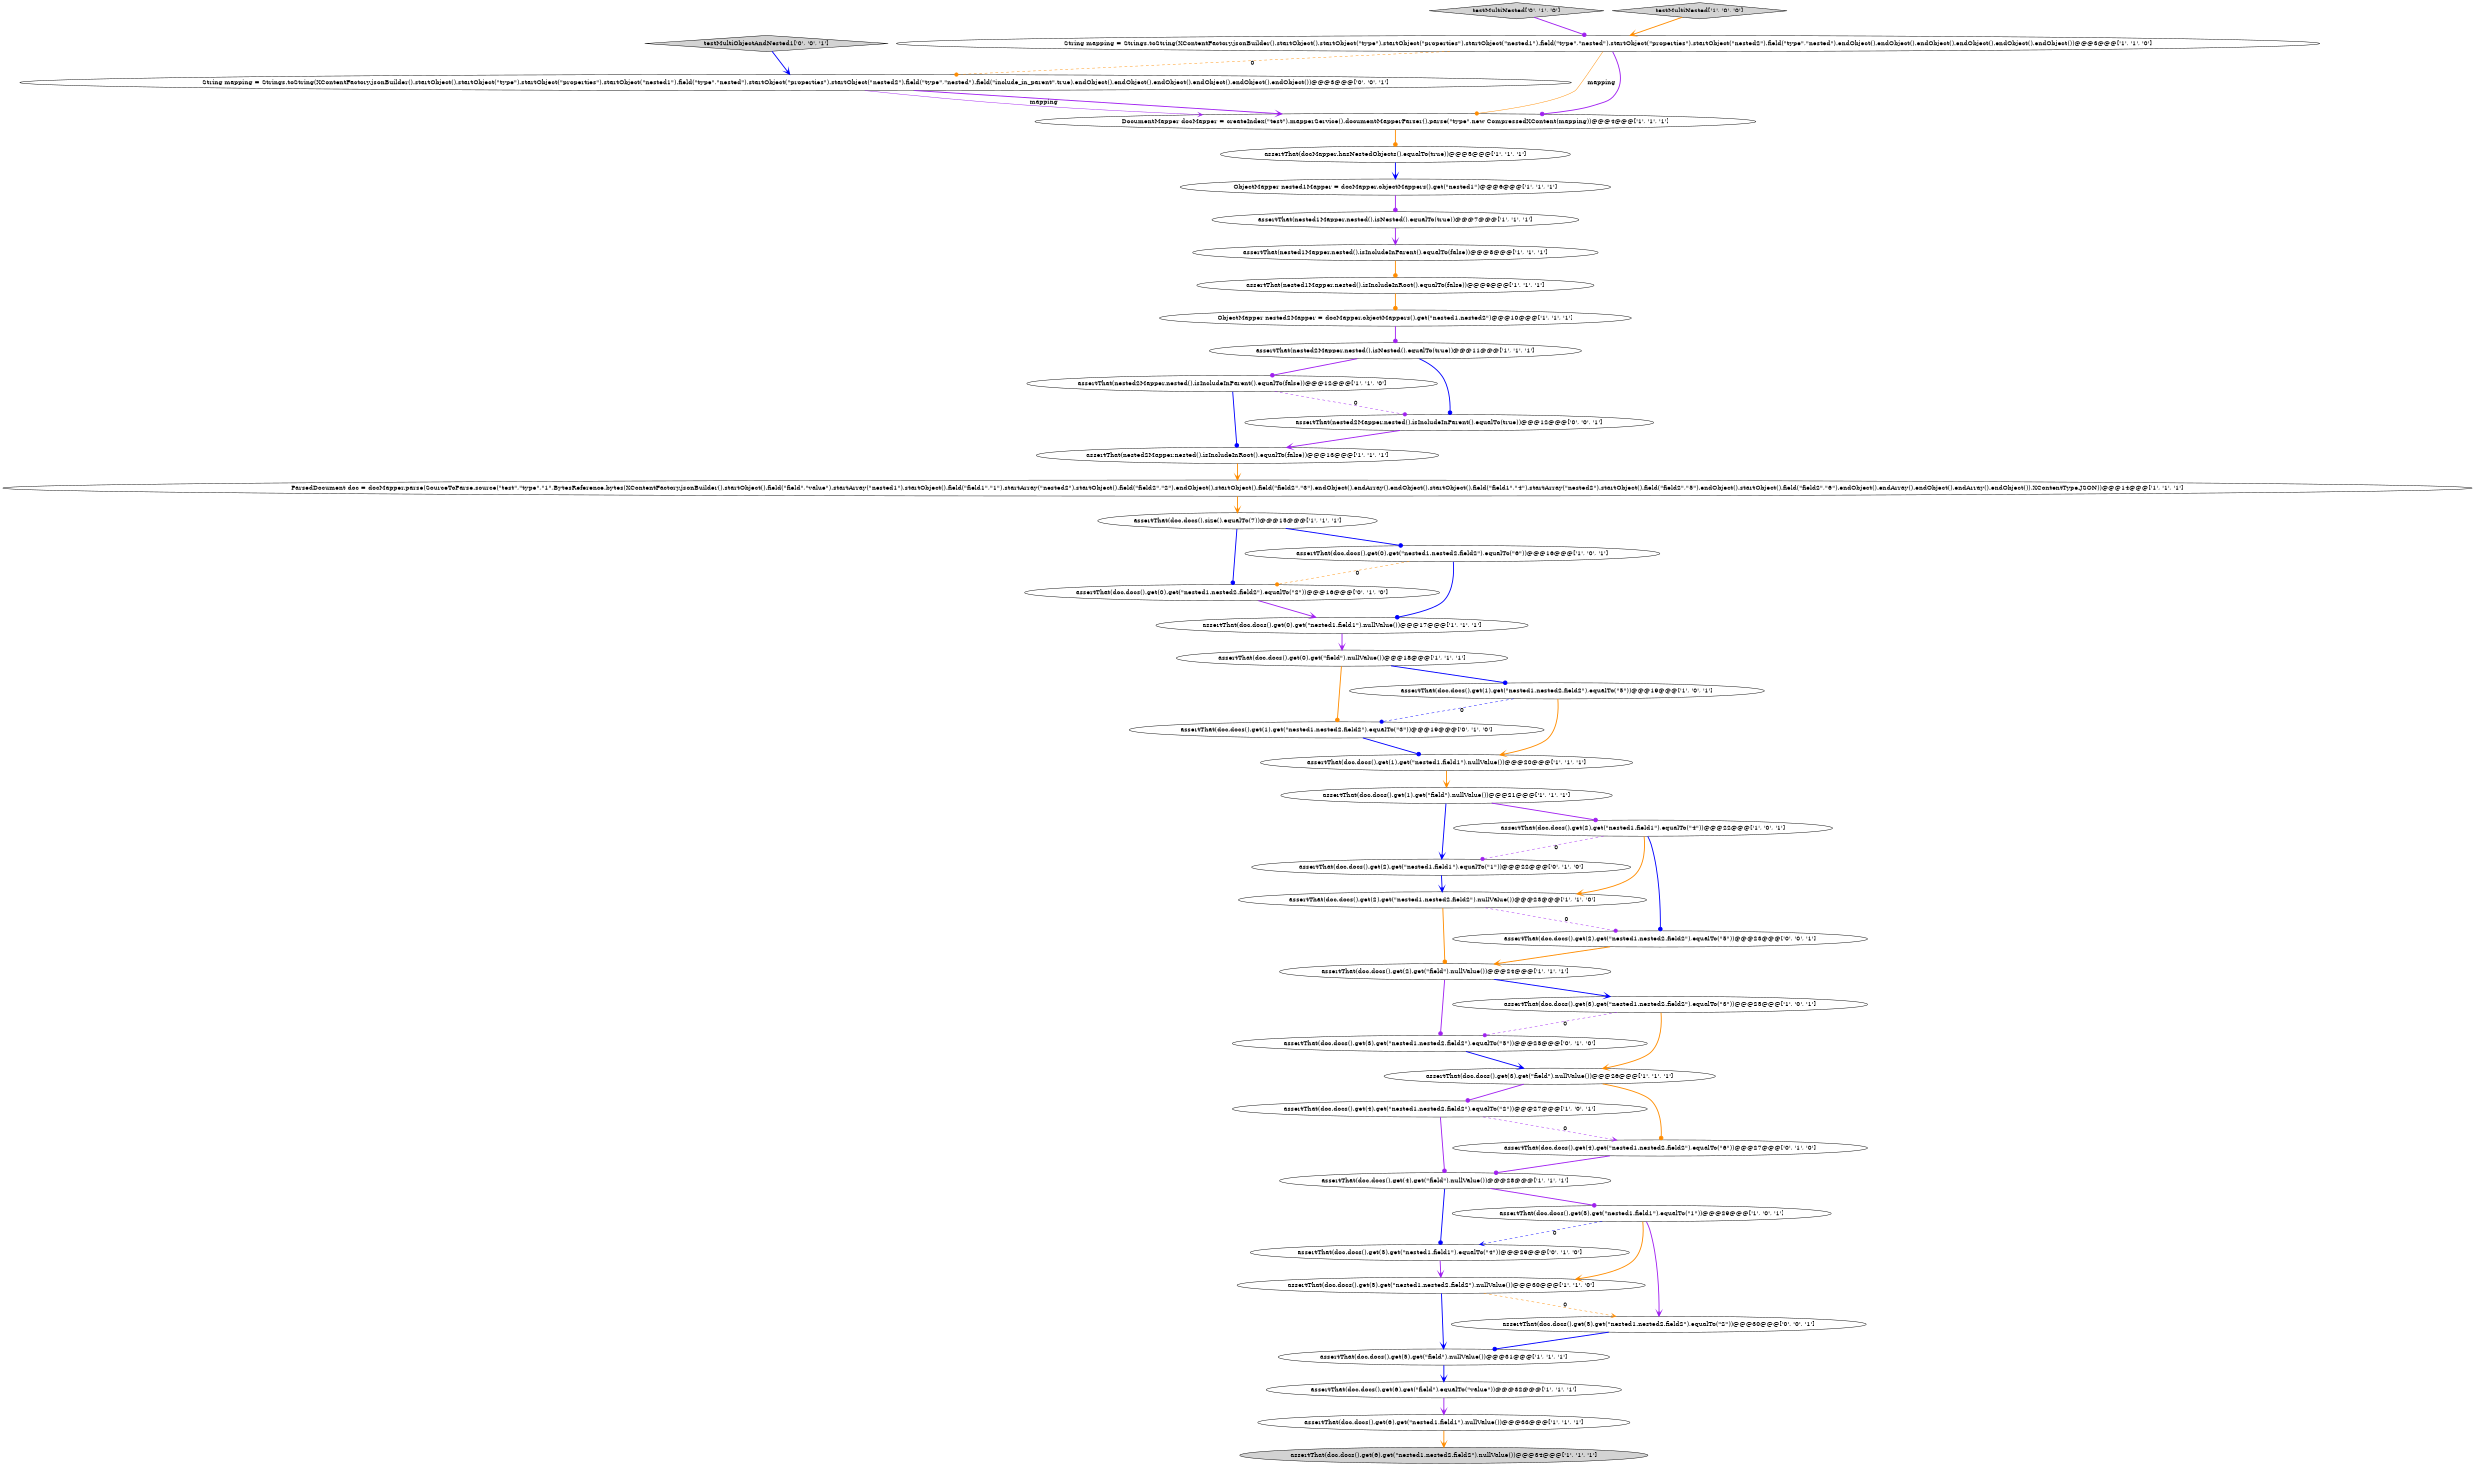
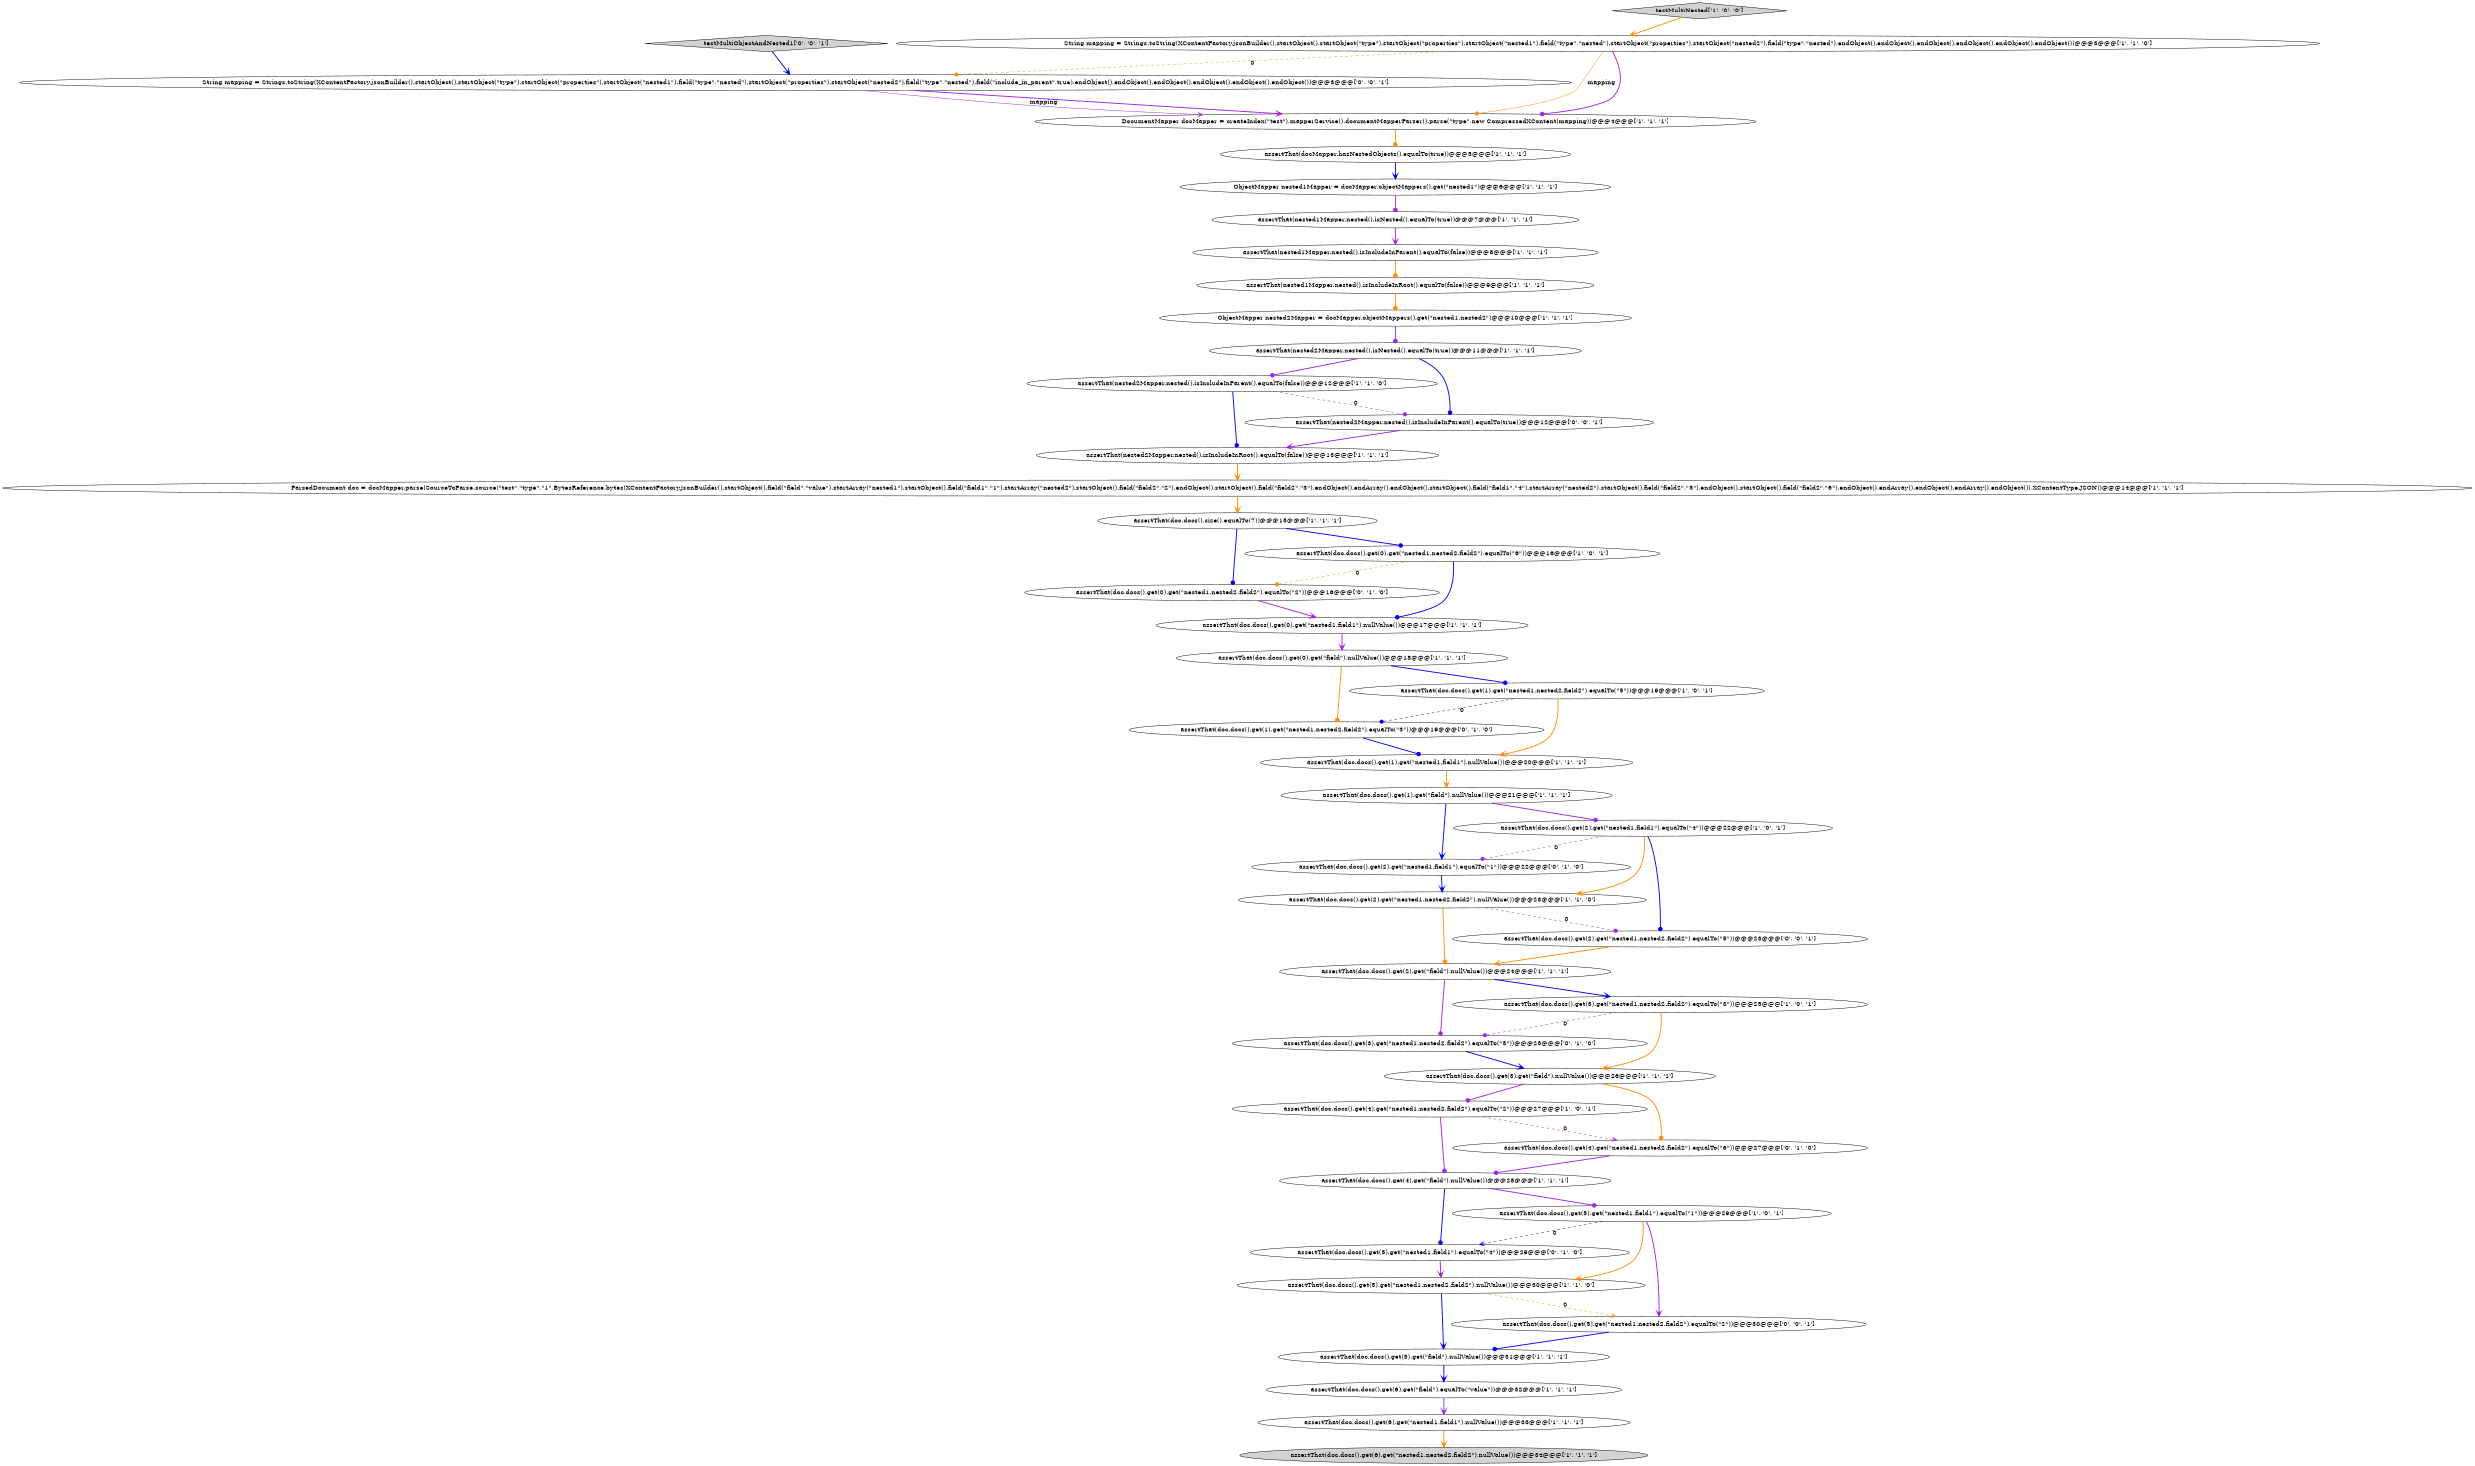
  digraph {
    node [fillcolor=white shape=ellipse style=filled]
    edge [style=bold color=purple arrowhead=dot]
    n1 [label="assertThat(nested1Mapper.nested().isNested(),equalTo(true))@@@7@@@['1', '1', '1']"]
    n2 [label="assertThat(nested1Mapper.nested().isIncludeInParent(),equalTo(false))@@@8@@@['1', '1', '1']"]
    n3 [label="assertThat(nested2Mapper.nested().isIncludeInParent(),equalTo(false))@@@12@@@['1', '1', '0']"]
    n4 [label="assertThat(nested2Mapper.nested().isIncludeInRoot(),equalTo(false))@@@13@@@['1', '1', '1']"]
    n5 [label="assertThat(nested2Mapper.nested().isIncludeInParent(),equalTo(true))@@@12@@@['0', '0', '1']"]
    n6 [label="assertThat(doc.docs().get(1).get(\"field\"),nullValue())@@@21@@@['1', '1', '1']"]
    n7 [label="assertThat(doc.docs().get(2).get(\"nested1.field1\"),equalTo(\"4\"))@@@22@@@['1', '0', '1']"]
    n8 [label="assertThat(doc.docs().get(2).get(\"nested1.field1\"),equalTo(\"1\"))@@@22@@@['0', '1', '0']"]
    n9 [label="assertThat(doc.docs().get(1).get(\"nested1.nested2.field2\"),equalTo(\"3\"))@@@19@@@['0', '1', '0']"]
    n10 [label="assertThat(doc.docs().get(1).get(\"nested1.field1\"),nullValue())@@@20@@@['1', '1', '1']"]
    n11 [fillcolor=lightgray label="testMultiObjectAndNested1['0', '0', '1']" shape=diamond]
    n12 [label="String mapping = Strings.toString(XContentFactory.jsonBuilder().startObject().startObject(\"type\").startObject(\"properties\").startObject(\"nested1\").field(\"type\",\"nested\").startObject(\"properties\").startObject(\"nested2\").field(\"type\",\"nested\").field(\"include_in_parent\",true).endObject().endObject().endObject().endObject().endObject().endObject())@@@3@@@['0', '0', '1']"]
    n13 [label="assertThat(doc.docs().get(0).get(\"nested1.field1\"),nullValue())@@@17@@@['1', '1', '1']"]
    n14 [label="assertThat(doc.docs().get(0).get(\"field\"),nullValue())@@@18@@@['1', '1', '1']"]
-   n15 [fillcolor=lightgray label="testMultiNested['0', '1', '0']" shape=diamond]
    n16 [label="String mapping = Strings.toString(XContentFactory.jsonBuilder().startObject().startObject(\"type\").startObject(\"properties\").startObject(\"nested1\").field(\"type\",\"nested\").startObject(\"properties\").startObject(\"nested2\").field(\"type\",\"nested\").endObject().endObject().endObject().endObject().endObject().endObject())@@@3@@@['1', '1', '0']"]
    n17 [label="assertThat(doc.docs().get(0).get(\"nested1.nested2.field2\"),equalTo(\"2\"))@@@16@@@['0', '1', '0']"]
    n18 [label="assertThat(doc.docs().get(5).get(\"nested1.nested2.field2\"),equalTo(\"2\"))@@@30@@@['0', '0', '1']"]
    n19 [label="assertThat(doc.docs().get(5).get(\"field\"),nullValue())@@@31@@@['1', '1', '1']"]
    n20 [label="assertThat(docMapper.hasNestedObjects(),equalTo(true))@@@5@@@['1', '1', '1']"]
    n21 [label="ObjectMapper nested1Mapper = docMapper.objectMappers().get(\"nested1\")@@@6@@@['1', '1', '1']"]
    n22 [label="assertThat(doc.docs().get(2).get(\"nested1.nested2.field2\"),nullValue())@@@23@@@['1', '1', '0']"]
    n23 [label="assertThat(doc.docs().get(2).get(\"nested1.nested2.field2\"),equalTo(\"5\"))@@@23@@@['0', '0', '1']"]
    n24 [label="ObjectMapper nested2Mapper = docMapper.objectMappers().get(\"nested1.nested2\")@@@10@@@['1', '1', '1']"]
    n25 [label="assertThat(nested2Mapper.nested().isNested(),equalTo(true))@@@11@@@['1', '1', '1']"]
    n26 [label="assertThat(doc.docs().get(5).get(\"nested1.field1\"),equalTo(\"1\"))@@@29@@@['1', '0', '1']"]
    n27 [label="assertThat(doc.docs().get(5).get(\"nested1.field1\"),equalTo(\"4\"))@@@29@@@['0', '1', '0']"]
    n28 [label="assertThat(doc.docs().get(5).get(\"nested1.nested2.field2\"),nullValue())@@@30@@@['1', '1', '0']"]
    n29 [label="assertThat(doc.docs().get(1).get(\"nested1.nested2.field2\"),equalTo(\"5\"))@@@19@@@['1', '0', '1']"]
    n30 [label="assertThat(doc.docs().size(),equalTo(7))@@@15@@@['1', '1', '1']"]
    n31 [label="assertThat(doc.docs().get(0).get(\"nested1.nested2.field2\"),equalTo(\"6\"))@@@16@@@['1', '0', '1']"]
    n32 [label="ParsedDocument doc = docMapper.parse(SourceToParse.source(\"test\",\"type\",\"1\",BytesReference.bytes(XContentFactory.jsonBuilder().startObject().field(\"field\",\"value\").startArray(\"nested1\").startObject().field(\"field1\",\"1\").startArray(\"nested2\").startObject().field(\"field2\",\"2\").endObject().startObject().field(\"field2\",\"3\").endObject().endArray().endObject().startObject().field(\"field1\",\"4\").startArray(\"nested2\").startObject().field(\"field2\",\"5\").endObject().startObject().field(\"field2\",\"6\").endObject().endArray().endObject().endArray().endObject()),XContentType.JSON))@@@14@@@['1', '1', '1']"]
    n33 [label="assertThat(nested1Mapper.nested().isIncludeInRoot(),equalTo(false))@@@9@@@['1', '1', '1']"]
    n34 [label="DocumentMapper docMapper = createIndex(\"test\").mapperService().documentMapperParser().parse(\"type\",new CompressedXContent(mapping))@@@4@@@['1', '1', '1']"]
    n35 [label="assertThat(doc.docs().get(3).get(\"nested1.nested2.field2\"),equalTo(\"5\"))@@@25@@@['0', '1', '0']"]
    n36 [label="assertThat(doc.docs().get(3).get(\"field\"),nullValue())@@@26@@@['1', '1', '1']"]
    n37 [label="assertThat(doc.docs().get(4).get(\"nested1.nested2.field2\"),equalTo(\"2\"))@@@27@@@['1', '0', '1']"]
    n38 [label="assertThat(doc.docs().get(4).get(\"nested1.nested2.field2\"),equalTo(\"6\"))@@@27@@@['0', '1', '0']"]
    n39 [label="assertThat(doc.docs().get(4).get(\"field\"),nullValue())@@@28@@@['1', '1', '1']"]
    n40 [label="assertThat(doc.docs().get(6).get(\"field\"),equalTo(\"value\"))@@@32@@@['1', '1', '1']"]
    n41 [label="assertThat(doc.docs().get(6).get(\"nested1.field1\"),nullValue())@@@33@@@['1', '1', '1']"]
    n42 [label="assertThat(doc.docs().get(2).get(\"field\"),nullValue())@@@24@@@['1', '1', '1']"]
    n43 [fillcolor=lightgray label="testMultiNested['1', '0', '0']" shape=diamond]
    n44 [fillcolor=lightgray label="assertThat(doc.docs().get(6).get(\"nested1.nested2.field2\"),nullValue())@@@34@@@['1', '1', '1']"]
    n45 [label="assertThat(doc.docs().get(3).get(\"nested1.nested2.field2\"),equalTo(\"3\"))@@@25@@@['1', '0', '1']"]
    n1 -> n2 [arrowhead=vee]
    n2 -> n33 [color=darkorange]
    n3 -> n4 [color=blue]
    n3 -> n5 [label=0 style=dashed]
    n4 -> n32 [color=darkorange arrowhead=vee]
    n5 -> n4 [arrowhead=vee]
    n6 -> n7
    n6 -> n8 [color=blue arrowhead=vee]
    n7 -> n8 [label=0 style=dashed]
    n7 -> n22 [color=darkorange arrowhead=vee]
    n7 -> n23 [color=blue]
    n8 -> n22 [color=blue arrowhead=vee]
    n9 -> n10 [color=blue]
    n10 -> n6 [color=darkorange arrowhead=vee]
    n11 -> n12 [color=blue arrowhead=vee]
    n12 -> n34 [arrowhead=vee]
    n12 -> n34 [label=mapping style=solid arrowhead=vee]
    n13 -> n14 [arrowhead=vee]
    n14 -> n9 [color=darkorange]
    n14 -> n29 [color=blue]
-   n15 -> n16
    n16 -> n12 [label=0 style=dashed color=darkorange]
    n16 -> n34
    n16 -> n34 [label=mapping style=solid color=darkorange]
    n17 -> n13 [arrowhead=vee]
    n18 -> n19 [color=blue]
    n19 -> n40 [color=blue arrowhead=vee]
    n20 -> n21 [color=blue arrowhead=vee]
    n21 -> n1
    n22 -> n23 [label=0 style=dashed]
    n22 -> n42 [color=darkorange]
    n23 -> n42 [color=darkorange arrowhead=vee]
    n24 -> n25
    n25 -> n3
    n25 -> n5 [color=blue]
    n26 -> n18 [arrowhead=vee]
    n26 -> n27 [label=0 style=dashed color=blue arrowhead=vee]
    n26 -> n28 [color=darkorange arrowhead=vee]
    n27 -> n28 [arrowhead=vee]
    n28 -> n18 [label=0 style=dashed color=darkorange arrowhead=vee]
    n28 -> n19 [color=blue arrowhead=vee]
    n29 -> n9 [label=0 style=dashed color=blue]
    n29 -> n10 [color=darkorange arrowhead=vee]
    n30 -> n17 [color=blue]
    n30 -> n31 [color=blue]
    n31 -> n13 [color=blue]
    n31 -> n17 [label=0 style=dashed color=darkorange]
    n32 -> n30 [color=darkorange arrowhead=vee]
    n33 -> n24 [color=darkorange]
    n34 -> n20 [color=darkorange]
    n35 -> n36 [color=blue arrowhead=vee]
    n36 -> n37
    n36 -> n38 [color=darkorange]
    n37 -> n38 [label=0 style=dashed arrowhead=vee]
    n37 -> n39
    n38 -> n39
    n39 -> n26
    n39 -> n27 [color=blue]
    n40 -> n41 [arrowhead=vee]
    n41 -> n44 [color=darkorange arrowhead=vee]
    n42 -> n35
    n42 -> n45 [color=blue arrowhead=vee]
    n43 -> n16 [color=darkorange arrowhead=vee]
    n45 -> n35 [label=0 style=dashed]
    n45 -> n36 [color=darkorange arrowhead=vee]
  }
